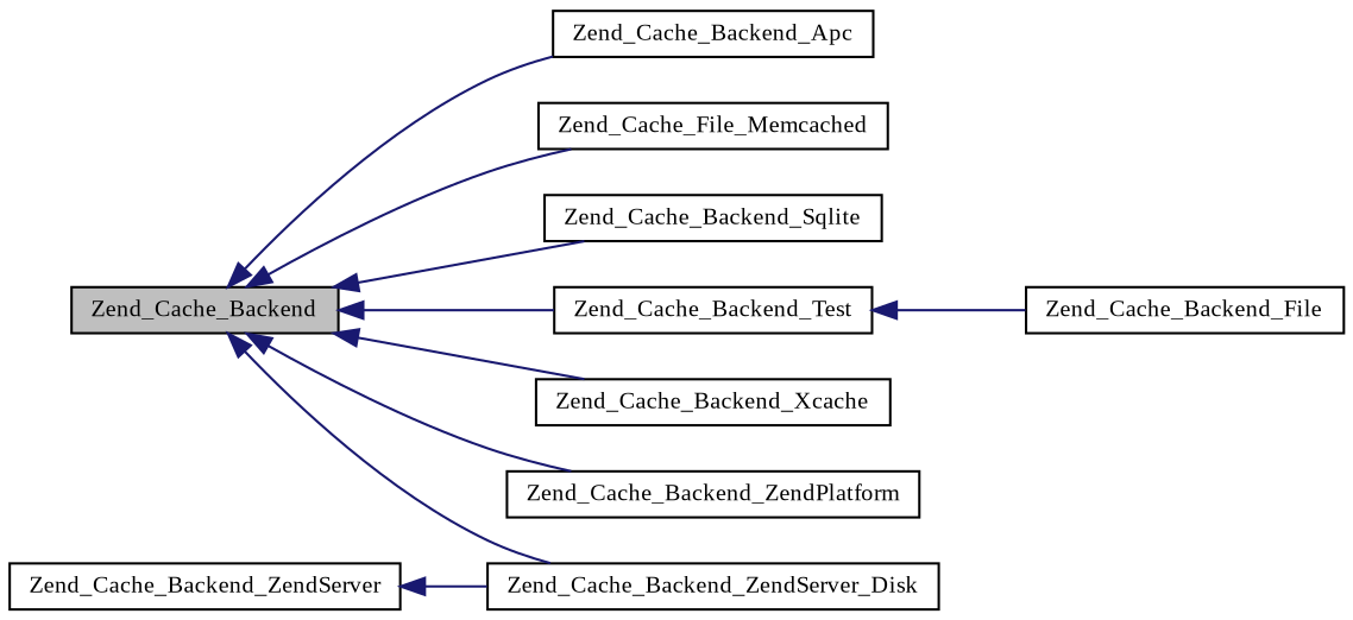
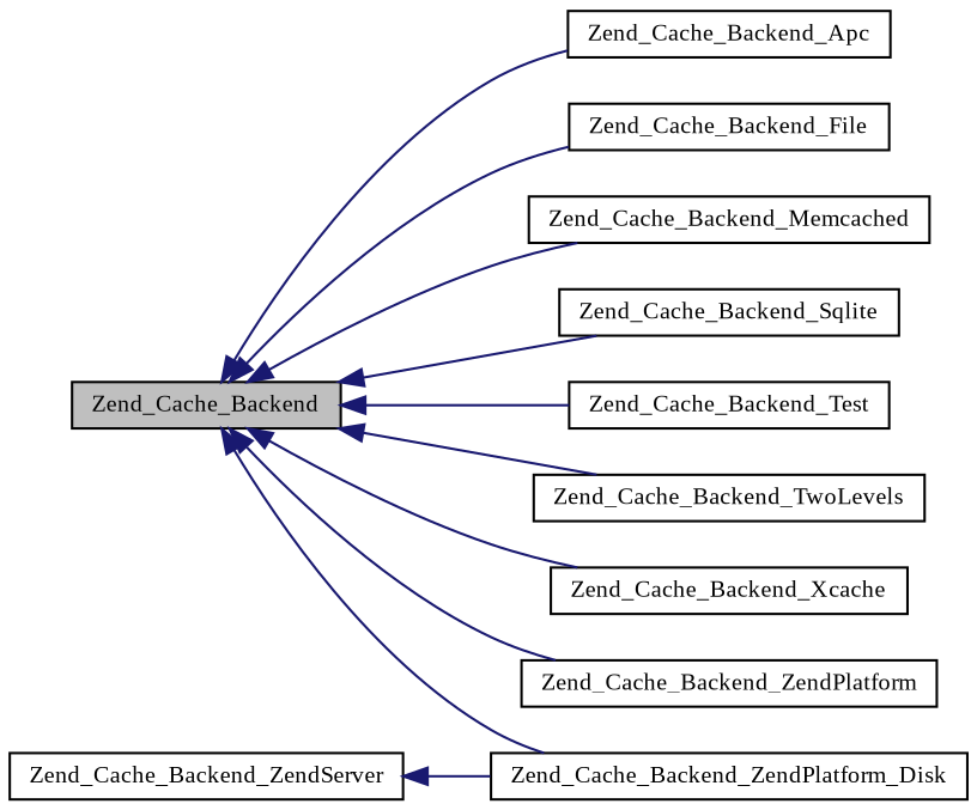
  digraph {
    fontname="Liberation Serif"
    rankdir=LR
    node [color=black fillcolor=white fontname="Liberation Serif" fontsize=10 shape=record style=filled]
    edge [color=midnightblue dir=back fontname="Liberation Serif" fontsize=10 labelfontname=Helvetica labelfontsize=10 style=solid]
    n1 [fillcolor=grey75 fontcolor=black height=0.2 label=Zend_Cache_Backend width=0.4]
    n2 [height=0.2 label=Zend_Cache_Backend_Apc width=0.4]
    n3 [height=0.2 label=Zend_Cache_Backend_File width=0.4]
-   n4 [height=0.2 label=Zend_Cache_File_Memcached width=0.4]
+   n4 [height=0.2 label=Zend_Cache_Backend_Memcached width=0.4]
    n5 [height=0.2 label=Zend_Cache_Backend_Sqlite width=0.4]
    n6 [height=0.2 label=Zend_Cache_Backend_Test width=0.4]
+   n7 [height=0.2 label=Zend_Cache_Backend_TwoLevels width=0.4]
    n8 [height=0.2 label=Zend_Cache_Backend_Xcache width=0.4]
    n9 [height=0.2 label=Zend_Cache_Backend_ZendPlatform width=0.4]
-   n10 [height=0.2 label=Zend_Cache_Backend_ZendServer_Disk width=0.4]
+   n10 [height=0.2 label=Zend_Cache_Backend_ZendPlatform_Disk width=0.4]
    n11 [height=0.2 label=Zend_Cache_Backend_ZendServer width=0.4]
    n1 -> n2
-   n6 -> n3
+   n1 -> n3
    n1 -> n4
    n1 -> n5
    n1 -> n6
+   n1 -> n7
    n1 -> n8
    n1 -> n9
    n1 -> n10
    n11 -> n10
  }
